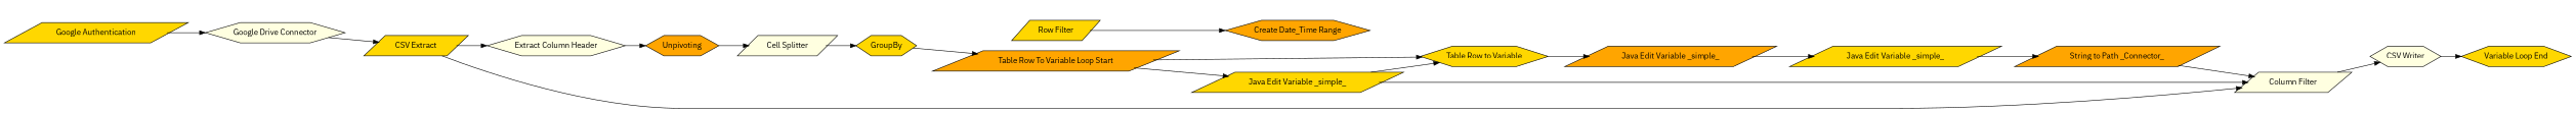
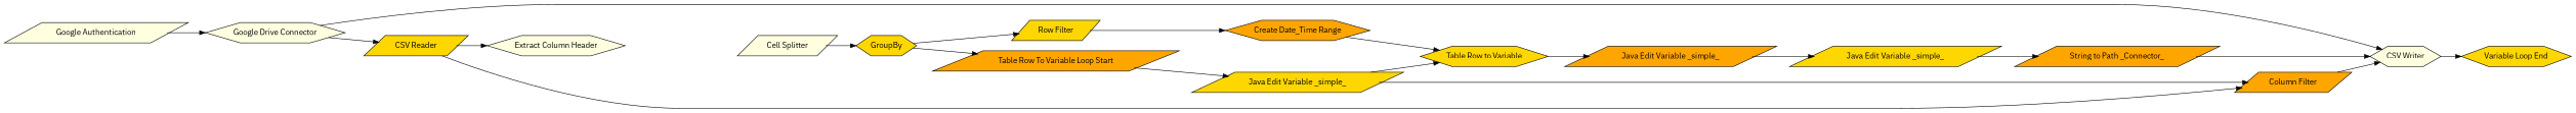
  digraph {
    fontname="IBM Plex Sans"
    rankdir=LR
    node [fillcolor=gold fontname="IBM Plex Sans" shape=parallelogram style=filled]
    edge [fontname="IBM Plex Sans"]
    n1 [fillcolor=lightyellow label="Cell Splitter"]
    n2 [label=GroupBy shape=hexagon]
    n3 [label="Row Filter"]
    n4 [fillcolor=orange label="Table Row To Variable Loop Start"]
    n5 [fillcolor=orange label="Create Date_Time Range" shape=hexagon]
    n6 [fillcolor=orange label="Java Edit Variable _simple_"]
    n7 [label="Java Edit Variable _simple_"]
    n8 [fillcolor=orange label="String to Path _Connector_"]
    n9 [fillcolor=lightyellow label="CSV Writer" shape=hexagon]
    n10 [label="Table Row to Variable" shape=hexagon]
    n11 [label="Java Edit Variable _simple_"]
    n12 [fillcolor=lightyellow label="Extract Column Header" shape=hexagon]
-   n13 [fillcolor=orange label=Unpivoting shape=hexagon]
-   n14 [label="CSV Extract"]
-   n15 [fillcolor=lightyellow label="Column Filter"]
+   n14 [label="CSV Reader"]
+   n15 [fillcolor=orange label="Column Filter"]
    n16 [label="Variable Loop End" shape=hexagon]
    n17 [fillcolor=lightyellow label="Google Drive Connector" shape=hexagon]
-   n18 [label="Google Authentication"]
+   n18 [fillcolor=lightyellow label="Google Authentication"]
    n1 -> n2
+   n2 -> n3
    n2 -> n4
    n3 -> n5
    n4 -> n11
-   n4 -> n10
+   n5 -> n10
    n6 -> n7
    n7 -> n8
-   n8 -> n15
+   n8 -> n9
    n9 -> n16
    n10 -> n6
    n11 -> n10
    n11 -> n15
-   n12 -> n13
-   n13 -> n1
    n14 -> n12
    n14 -> n15
    n15 -> n9
+   n17 -> n9
    n17 -> n14
    n18 -> n17
  }
